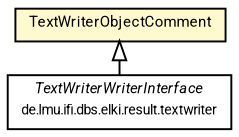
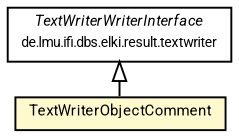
  digraph {
    nodesep=0.15
    rankdir=TB
    ranksep=0.25
    fontname="DejaVu Sans"
    node [fontcolor=black fontname="DejaVu Sans" fontsize=8 margin=0 shape=plaintext]
    n1 [height=0 label=<<table title="de.lmu.ifi.dbs.elki.result.textwriter.writers.TextWriterObjectComment" border="0" cellborder="1" cellspacing="0" cellpadding="2" bgcolor="lemonChiffon" href="TextWriterObjectComment.html" target="_parent"> 		<tr><td><table border="0" cellspacing="0" cellpadding="1"> 		<tr><td align="center" balign="center"> <font face="Roboto">TextWriterObjectComment</font> </td></tr> 		</table></td></tr> 		</table>> width=0]
    n2 [height=0 label=<<table title="de.lmu.ifi.dbs.elki.result.textwriter.TextWriterWriterInterface" border="0" cellborder="1" cellspacing="0" cellpadding="2" href="../TextWriterWriterInterface.html" target="_parent"> 		<tr><td><table border="0" cellspacing="0" cellpadding="1"> 		<tr><td align="center" balign="center"> <font face="Roboto"><i>TextWriterWriterInterface</i></font> </td></tr> 		<tr><td align="center" balign="center"> <font face="Roboto" point-size="7.0">de.lmu.ifi.dbs.elki.result.textwriter</font> </td></tr> 		</table></td></tr> 		</table>> width=0]
-   n1 -> n2 [arrowtail=empty color=black dir=back fontname="DejaVu Sans" fontsize=7 labelfontname=Roboto labelfontsize=7 weight=10]
+   n2 -> n1 [arrowtail=empty color=black dir=back fontname="DejaVu Sans" fontsize=7 labelfontname=Roboto labelfontsize=7 weight=10]
  }
